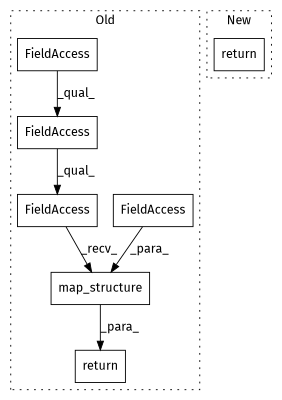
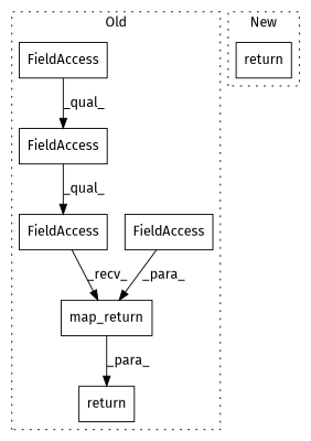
  digraph {
    fontname="Fira Sans"
    node [a=22 l=7 s=1387 shape=box fontname="Fira Sans"]
    edge [fontname="Fira Sans"]
-   n1 [a=32 l="14,1" label=map_structure s="1421,1470"]
+   n1 [a=32 l="14,1" label=map_return s="1421,1470"]
    n2 [a=41 label=return s=1380]
    n3 [l=14 label=FieldAccess s=1435]
    n4 [l=33 label=FieldAccess]
    n5 [l=28 label=FieldAccess]
    n6 [l=18 label=FieldAccess]
    n7 [a=41 label=return s=3111]
    subgraph cluster_1 {
      label=Old
      style=dotted
      n1
      n2
      n3
      n4
      n5
      n6
    }
    subgraph cluster_2 {
      label=New
      style=dotted
      n7
    }
    n1 -> n2 [label=_para_]
    n3 -> n1 [label=_para_]
    n4 -> n1 [label=_recv_]
    n5 -> n4 [label=_qual_]
    n6 -> n5 [label=_qual_]
  }
